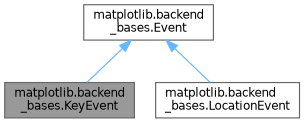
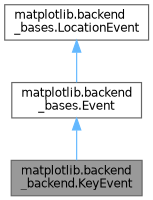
  digraph {
    node [color=gray40 fillcolor=white fontname=Helvetica fontsize=10 shape=box style=filled]
    edge [color=steelblue1 dir=back fontname=Helvetica fontsize=10 labelfontname=Helvetica labelfontsize=10 style=solid]
-   n1 [fillcolor=grey60 fontcolor=black height=0.2 label="matplotlib.backend\l_bases.KeyEvent" width=0.4]
+   n1 [fillcolor=grey60 fontcolor=black height=0.2 label="matplotlib.backend\l_backend.KeyEvent" width=0.4]
    n2 [height=0.2 label="matplotlib.backend\l_bases.LocationEvent" width=0.4]
    n3 [height=0.2 label="matplotlib.backend\l_bases.Event" width=0.4]
    n3 -> n1
-   n3 -> n2
+   n2 -> n3
  }
